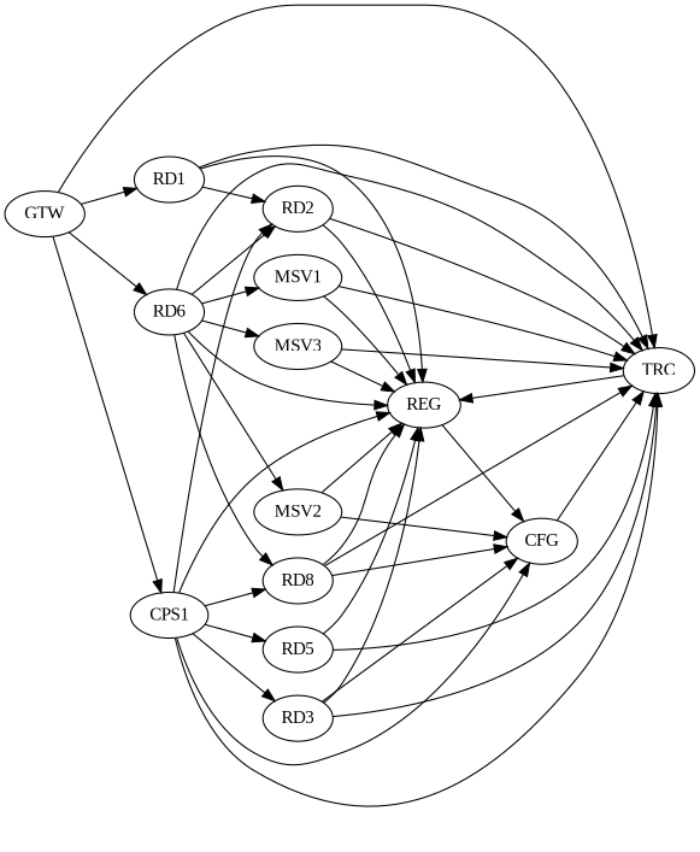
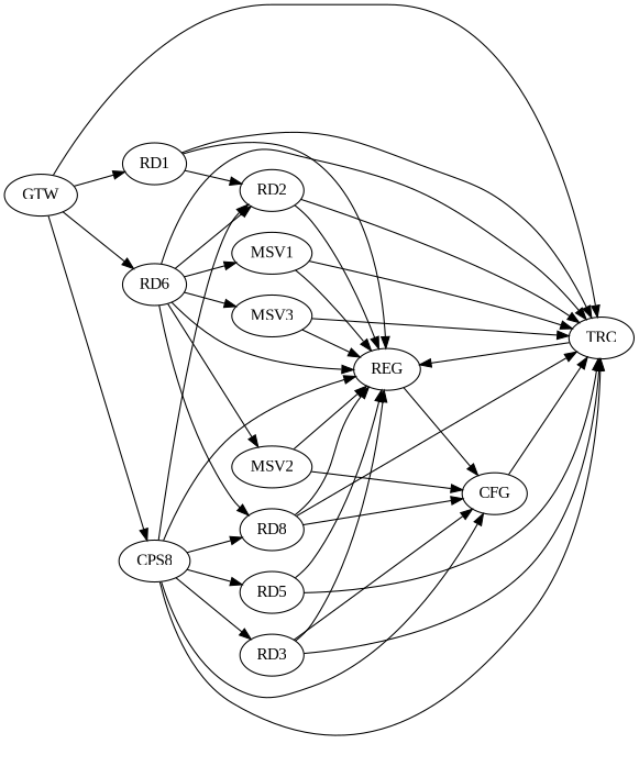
  strict digraph {
    fontname="Liberation Serif"
    rankdir=LR
    node [fontname="Liberation Serif"]
    edge [fontname="Liberation Serif"]
    n1 [label=RD1]
    n2 [label=RD2]
    n3 [label=REG]
    n4 [label=TRC]
    n5 [label=CFG]
    n6 [label=RD3]
    n7 [label=RD8]
    n8 [label=RD5]
    n9 [label=RD6]
    n10 [label=MSV1]
    n11 [label=MSV2]
    n12 [label=MSV3]
-   n13 [label=CPS1]
+   n13 [label=CPS8]
    n14 [label=GTW]
    n1 -> n2
    n1 -> n3
    n1 -> n4
    n2 -> n3
    n2 -> n4
    n3 -> n5
    n4 -> n3
    n5 -> n4
    n6 -> n3
    n6 -> n4
    n6 -> n5
    n7 -> n3
    n7 -> n4
    n7 -> n5
    n8 -> n3
    n8 -> n4
    n9 -> n2
    n9 -> n3
    n9 -> n4
    n9 -> n7
    n9 -> n10
    n9 -> n11
    n9 -> n12
    n10 -> n3
    n10 -> n4
    n11 -> n3
    n11 -> n5
    n12 -> n3
    n12 -> n4
    n13 -> n2
    n13 -> n3
    n13 -> n4
    n13 -> n5
    n13 -> n6
    n13 -> n7
    n13 -> n8
    n14 -> n1
    n14 -> n4
    n14 -> n9
    n14 -> n13
  }
